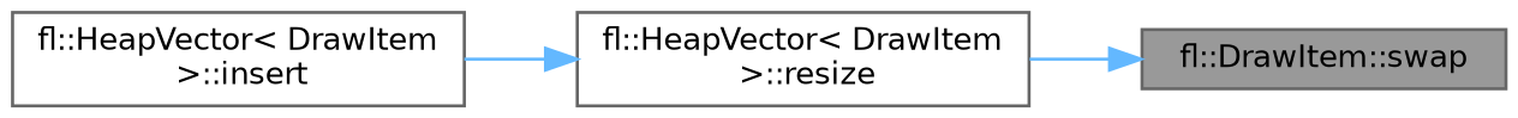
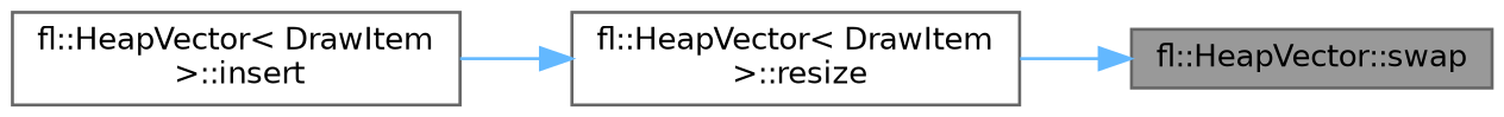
  digraph {
    rankdir=RL
    node [color=grey40 fillcolor=white fontname=Helvetica fontsize=10 shape=box style=filled]
    edge [color=steelblue1 dir=back fontname=Helvetica fontsize=10 labelfontname=Helvetica labelfontsize=10 style=solid]
-   n1 [color=gray40 fillcolor=grey60 fontcolor=black height=0.2 label="fl::DrawItem::swap" width=0.4]
+   n1 [color=gray40 fillcolor=grey60 fontcolor=black height=0.2 label="fl::HeapVector::swap" width=0.4]
    n2 [height=0.2 label="fl::HeapVector\< DrawItem\l \>::resize" width=0.4]
    n3 [height=0.2 label="fl::HeapVector\< DrawItem\l \>::insert" width=0.4]
    n1 -> n2
    n2 -> n3
  }
